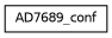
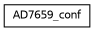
  digraph {
    rankdir=LR
-   n1 [color=black fillcolor=white fontname=Helvetica fontsize=10 height=0.2 label=AD7689_conf shape=record style=filled width=0.4]
+   n1 [color=black fillcolor=white fontname=Helvetica fontsize=10 height=0.2 label=AD7659_conf shape=record style=filled width=0.4]
  }
